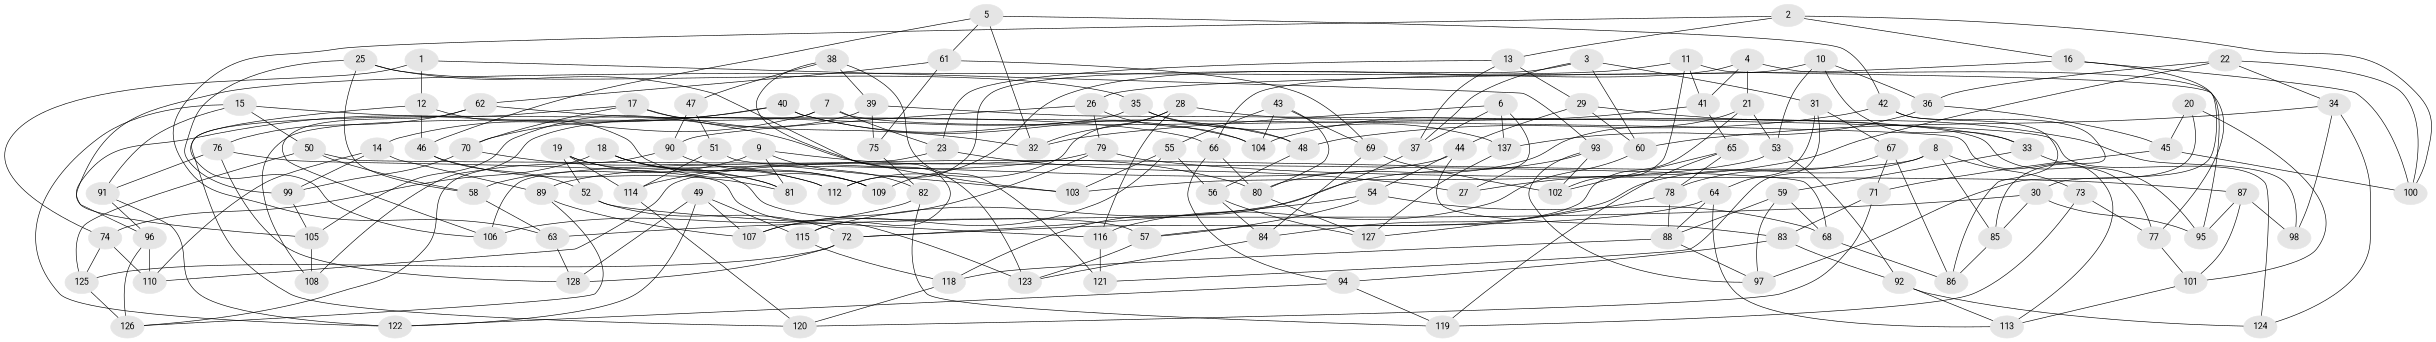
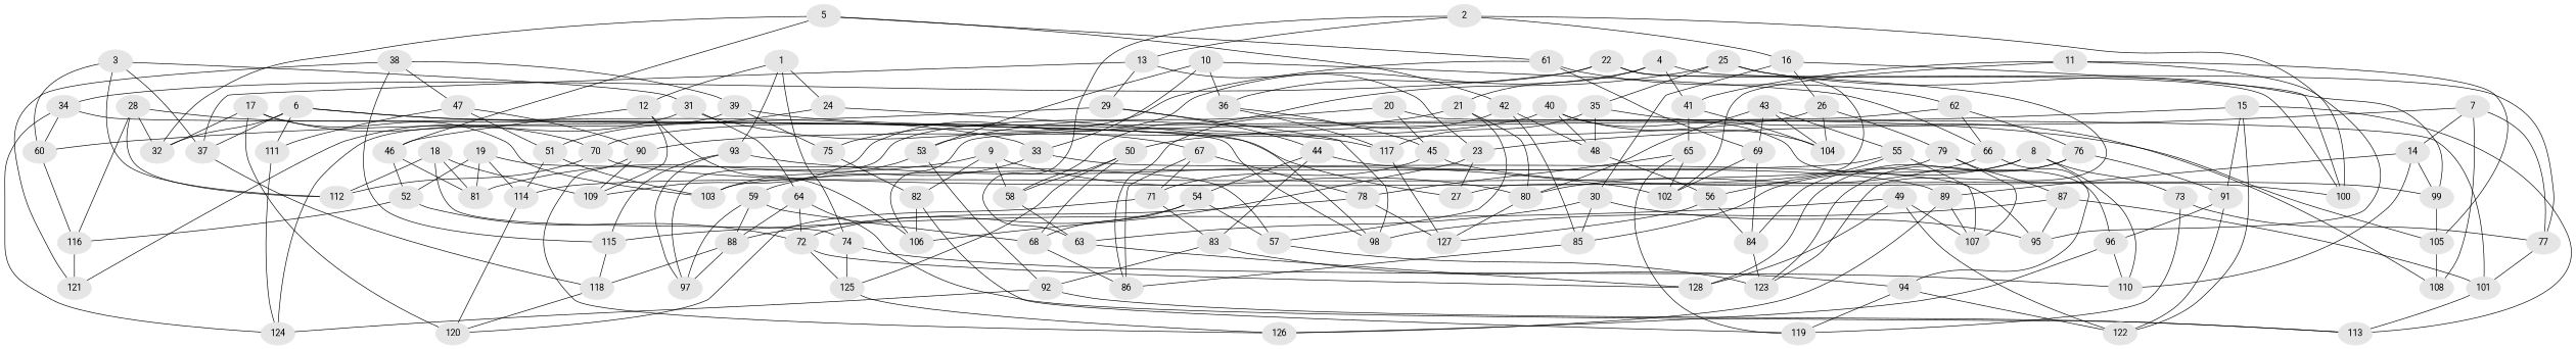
  graph {
    fontname=Roboto
    node [color=gray90 fontname=Roboto style=filled]
    edge [fontname=Roboto]
    1
    12
+   24
    74
    93
    109
    46
    106
    51
    98
    110
    125
    102
    97
    115
    2
    13
    16
    63
    100
    37
    23
    29
    26
    30
    128
    3
    31
    60
    112
    64
    67
    121
    118
    116
    4
    21
    41
    77
    80
    53
    57
    104
    65
    101
    5
    32
    42
    61
    85
    48
    86
    81
    52
    75
    69
    62
    6
    27
-   117 [label=137]
+   111
+   117
    124
    7
    14
    108
    89
    99
    8
    73
    84
    119
    123
    9
    58
    82
    127
    10
    33
    36
    66
    95
    59
    45
    103
    92
    94
    11
    105
    44
    107
    126
    15
    50
    91
    113
    122
    68
    96
    79
    90
    17
    70
    120
    18
    19
    114
    72
    20
    71
    22
    34
    25
    35
    87
    28
    54
    83
    88
    78
    56
    38
    39
    47
    40
    43
    55
    49
    76
    1 -- 12
+   1 -- 24
    1 -- 74
    1 -- 93
    12 -- 109
    12 -- 46
    12 -- 106
+   24 -- 51
+   24 -- 98
    74 -- 110
    74 -- 125
    93 -- 102
    93 -- 97
    93 -- 115
    46 -- 81
    46 -- 52
    51 -- 103
    51 -- 114
    125 -- 126
    115 -- 118
    2 -- 13
    2 -- 16
    2 -- 63
    2 -- 100
    13 -- 37
    13 -- 23
    13 -- 29
    16 -- 100
    16 -- 26
    16 -- 30
    63 -- 128
    37 -- 118
    23 -- 106
    23 -- 27
    29 -- 98
    29 -- 60
    29 -- 44
    26 -- 104
    26 -- 79
    26 -- 90
    30 -- 63
    30 -- 85
    30 -- 95
    3 -- 37
    3 -- 31
    3 -- 60
    3 -- 112
    31 -- 64
    31 -- 67
    31 -- 121
    60 -- 116
    64 -- 113
    64 -- 72
    64 -- 88
    67 -- 86
    67 -- 71
    67 -- 78
    118 -- 120
    116 -- 121
    4 -- 109
    4 -- 21
    4 -- 41
    4 -- 77
    21 -- 80
    21 -- 53
    21 -- 57
    41 -- 104
    41 -- 65
    77 -- 101
    80 -- 127
    53 -- 103
    53 -- 92
    57 -- 123
    65 -- 102
    65 -- 119
    65 -- 78
    101 -- 113
    5 -- 46
    5 -- 32
    5 -- 42
    5 -- 61
    42 -- 85
    42 -- 48
    42 -- 86
    61 -- 75
    61 -- 69
    61 -- 62
    85 -- 86
    48 -- 56
    52 -- 116
    52 -- 72
    75 -- 82
    69 -- 102
    69 -- 84
    62 -- 106
    62 -- 66
    62 -- 76
    6 -- 37
    6 -- 32
    6 -- 27
+   6 -- 111
    6 -- 117
+   111 -- 124
    117 -- 127
    7 -- 23
    7 -- 77
    7 -- 14
    7 -- 108
    14 -- 110
    14 -- 89
    14 -- 99
    89 -- 107
    89 -- 126
    99 -- 105
    8 -- 110
    8 -- 85
    8 -- 73
    8 -- 84
    73 -- 77
    73 -- 119
    84 -- 123
    9 -- 80
    9 -- 81
    9 -- 58
    9 -- 82
    58 -- 63
    82 -- 106
    82 -- 119
    10 -- 53
    10 -- 33
    10 -- 36
    10 -- 66
    33 -- 95
    33 -- 59
    36 -- 117
    36 -- 45
    66 -- 80
    66 -- 94
    59 -- 97
    59 -- 68
    59 -- 88
    45 -- 100
    45 -- 71
    92 -- 124
    92 -- 113
    94 -- 119
    94 -- 122
    11 -- 102
    11 -- 41
    11 -- 95
    11 -- 105
    105 -- 108
    44 -- 89
    44 -- 54
    44 -- 83
    15 -- 50
    15 -- 91
    15 -- 113
    15 -- 122
    50 -- 125
    50 -- 58
    50 -- 68
    91 -- 122
    91 -- 96
    68 -- 86
    96 -- 110
    96 -- 126
    79 -- 107
    79 -- 114
    79 -- 87
    90 -- 109
    90 -- 126
    17 -- 32
    17 -- 103
    17 -- 70
    17 -- 120
    70 -- 112
    70 -- 99
    18 -- 74
    18 -- 109
    18 -- 112
    18 -- 81
    19 -- 57
    19 -- 81
    19 -- 52
    19 -- 114
    114 -- 120
    72 -- 125
    72 -- 128
    20 -- 97
    20 -- 101
    20 -- 45
    71 -- 120
    71 -- 83
    22 -- 100
    22 -- 27
    22 -- 36
    22 -- 34
    34 -- 98
    34 -- 60
    34 -- 124
    25 -- 99
    25 -- 123
    25 -- 58
    25 -- 35
    35 -- 48
    35 -- 117
    35 -- 108
    87 -- 98
    87 -- 101
    87 -- 95
    28 -- 112
    28 -- 116
    28 -- 32
    28 -- 33
    54 -- 57
    54 -- 68
    54 -- 72
    83 -- 92
    83 -- 94
    88 -- 97
    88 -- 118
    78 -- 127
    78 -- 88
    56 -- 84
    56 -- 127
    38 -- 115
    38 -- 121
    38 -- 39
    38 -- 47
    39 -- 75
    39 -- 124
    39 -- 105
    47 -- 51
+   47 -- 111
    47 -- 90
    40 -- 104
    40 -- 48
    40 -- 96
    40 -- 70
    43 -- 80
    43 -- 104
    43 -- 69
    43 -- 55
    55 -- 103
    55 -- 107
    55 -- 56
    49 -- 115
    49 -- 128
    49 -- 107
    49 -- 122
    76 -- 128
    76 -- 123
    76 -- 91
  }
